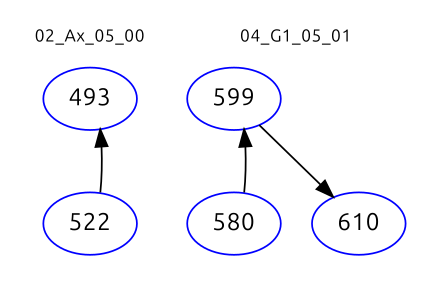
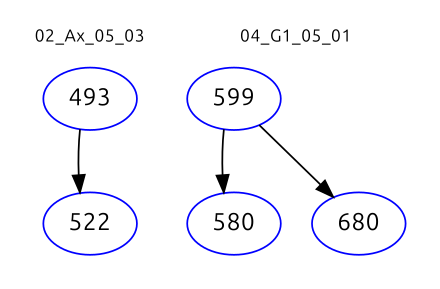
  digraph {
    fontname=Ubuntu
    node [color=blue fontname=Ubuntu]
    edge [color=black fontname=Ubuntu]
    n1 [label=493]
    n2 [label=522]
    n3 [label=599]
    n4 [label=580]
-   n5 [label=610]
+   n5 [label=680]
    subgraph cluster_1 {
      color=white
      fontsize=10
-     label="02_Ax_05_00"
+     label="02_Ax_05_03"
      n1
      n2
    }
    subgraph cluster_2 {
      color=white
      fontsize=10
      label="04_G1_05_01"
      n3
      n4
      n5
    }
-   n2 -> n1
-   n4 -> n3
+   n1 -> n2
+   n3 -> n4
    n3 -> n5
  }
